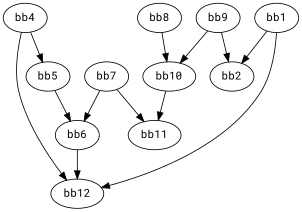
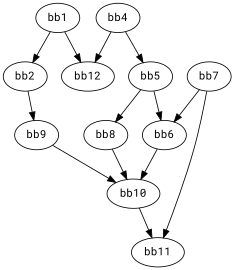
  digraph {
    fontname="Roboto Mono"
    node [fontname="Roboto Mono"]
    edge [fontname="Roboto Mono"]
    n1 [label="bb1\l"]
    n2 [label="bb12\l"]
    n3 [label="bb2\l"]
    n4 [label="bb9\l"]
    n5 [label="bb10\l"]
    n6 [label="bb4\l"]
    n7 [label="bb5\l"]
    n8 [label="bb6\l"]
    n9 [label="bb8\l"]
    n10 [label="bb7\l"]
    n11 [label="bb11\l"]
    n1 -> n2
    n1 -> n3
-   n4 -> n3
+   n3 -> n4
    n4 -> n5
    n5 -> n11
    n6 -> n2
    n6 -> n7
    n7 -> n8
-   n8 -> n2
+   n7 -> n9
+   n8 -> n5
    n9 -> n5
    n10 -> n8
    n10 -> n11
  }
